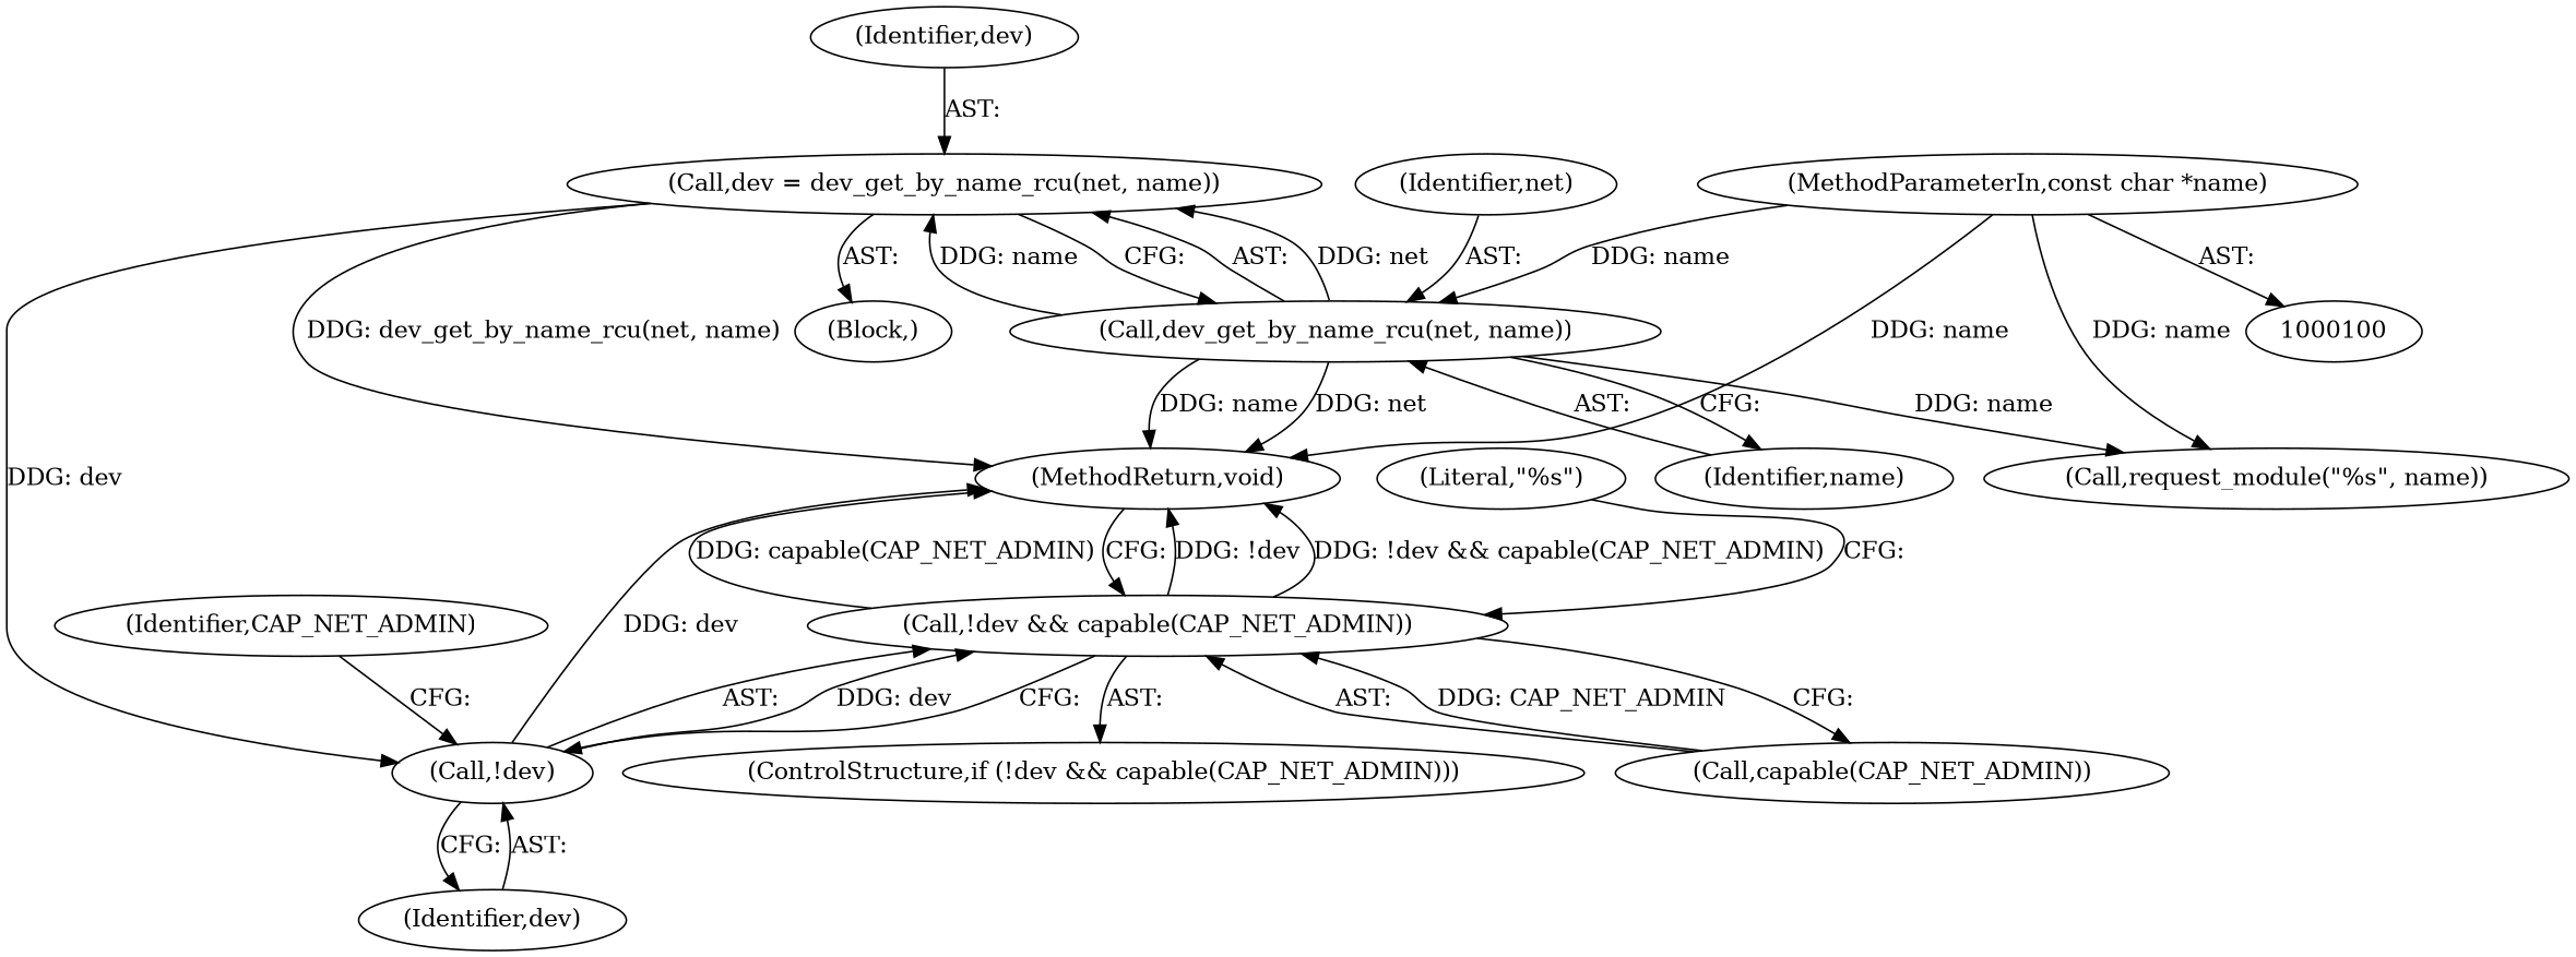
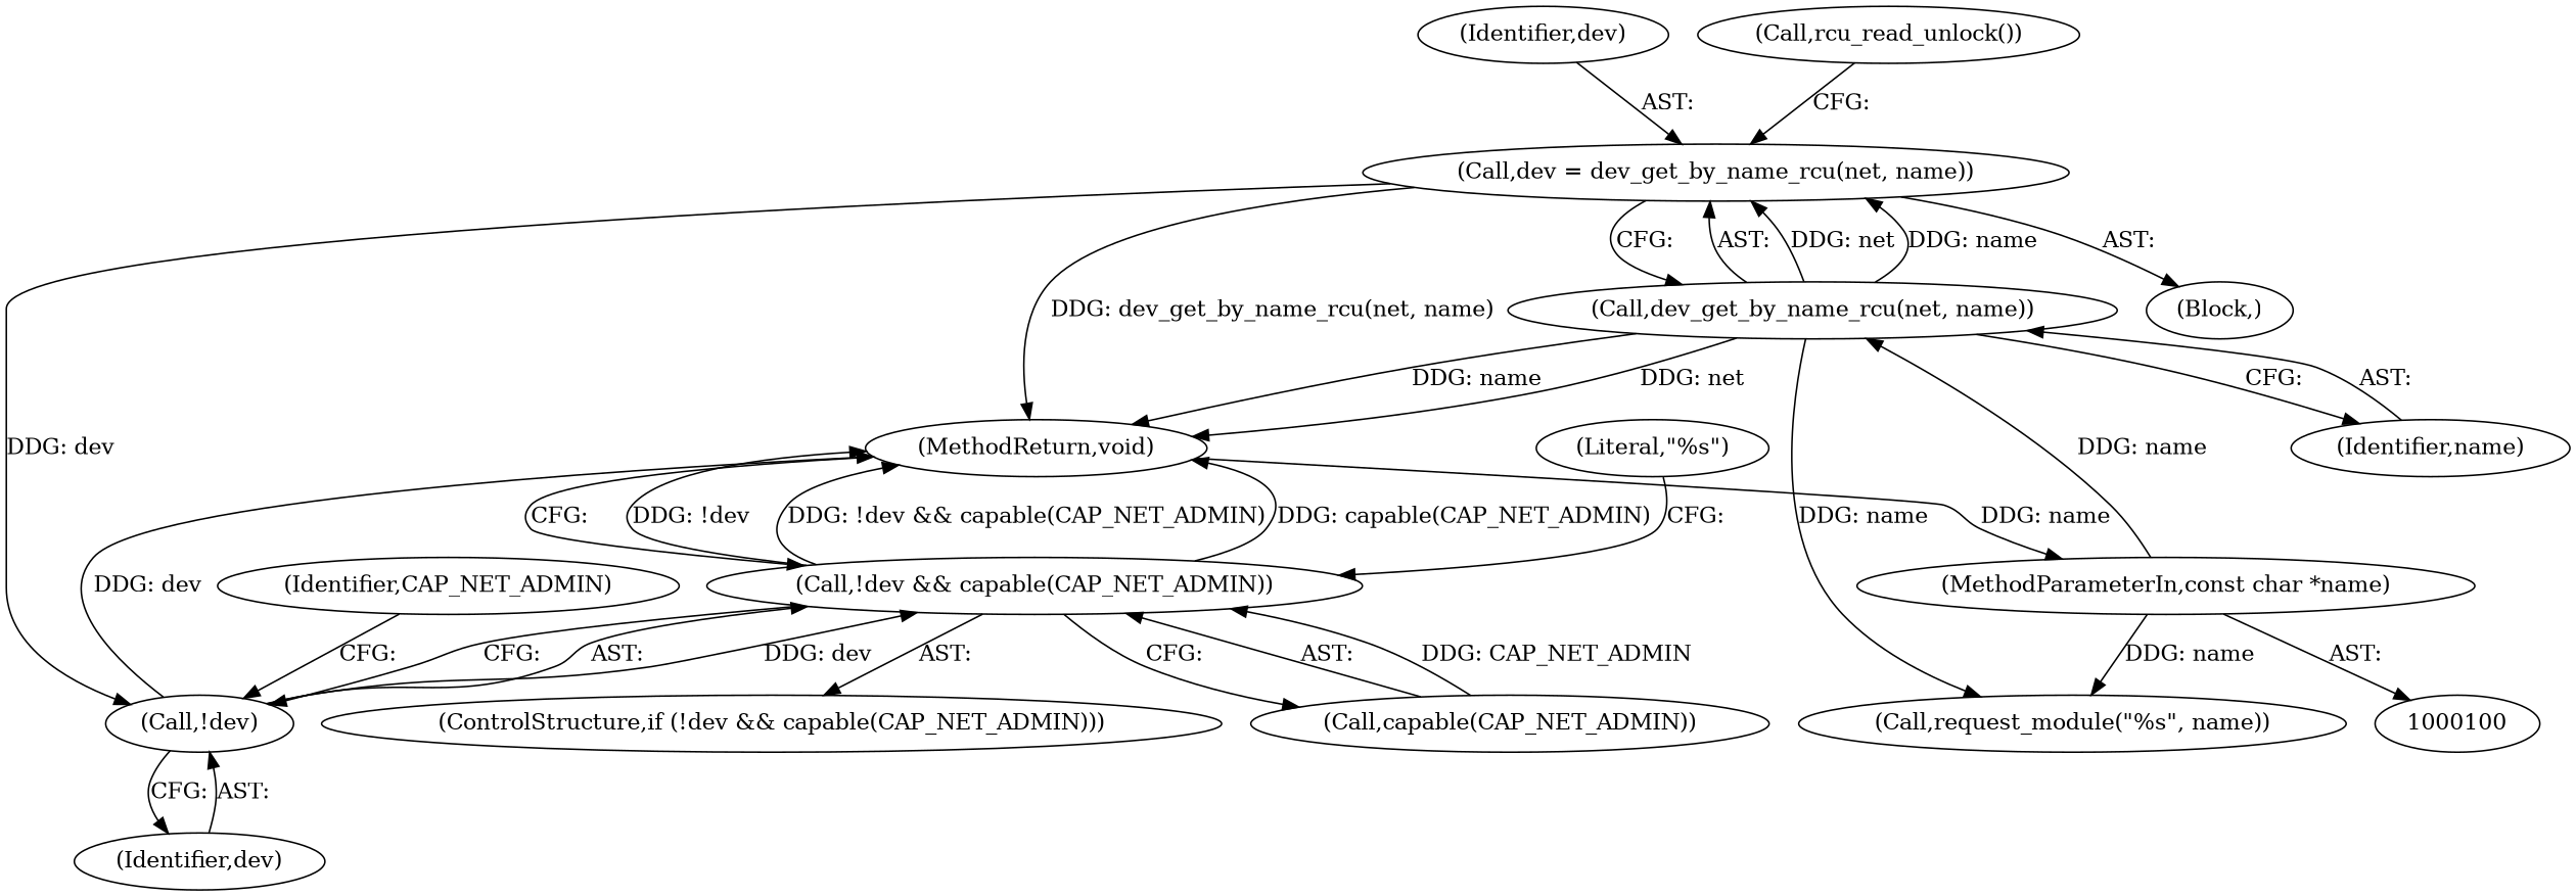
  digraph {
    n1 [label="(Call,dev = dev_get_by_name_rcu(net, name))"]
    n2 [label="(Call,dev_get_by_name_rcu(net, name))"]
    n3 [label="(Call,!dev)"]
    n4 [label="(Block,)"]
    n5 [label="(MethodReturn,void)"]
    n6 [label="(Identifier,name)"]
    n7 [label="(Call,request_module(\"%s\", name))"]
    n8 [label="(Call,!dev && capable(CAP_NET_ADMIN))"]
    n9 [label="(Identifier,dev)"]
    n10 [label="(MethodParameterIn,const char *name)"]
    1000100
    n12 [label="(ControlStructure,if (!dev && capable(CAP_NET_ADMIN)))"]
    n13 [label="(Call,capable(CAP_NET_ADMIN))"]
    n14 [label="(Identifier,dev)"]
+   n15 [label="(Call,rcu_read_unlock())"]
    n16 [label="(Identifier,CAP_NET_ADMIN)"]
-   n17 [label="(Identifier,net)"]
    n18 [label="(Literal,\"%s\")"]
    n1 -> n2 [label="CFG: "]
    n1 -> n3 [label="DDG: dev"]
    n1 -> n4 [label="AST: "]
    n1 -> n5 [label="DDG: dev_get_by_name_rcu(net, name)"]
    n2 -> n1 [label="AST: "]
    n2 -> n1 [label="DDG: net"]
    n2 -> n1 [label="DDG: name"]
    n2 -> n5 [label="DDG: name"]
    n2 -> n5 [label="DDG: net"]
    n2 -> n6 [label="CFG: "]
    n2 -> n7 [label="DDG: name"]
    n3 -> n5 [label="DDG: dev"]
    n3 -> n8 [label="AST: "]
    n3 -> n8 [label="DDG: dev"]
    n3 -> n9 [label="CFG: "]
    n5 -> n8 [label="CFG: "]
    n6 -> n2 [label="AST: "]
    n8 -> n3 [label="CFG: "]
    n8 -> n5 [label="DDG: !dev"]
    n8 -> n5 [label="DDG: !dev && capable(CAP_NET_ADMIN)"]
    n8 -> n5 [label="DDG: capable(CAP_NET_ADMIN)"]
    n8 -> n12 [label="AST: "]
    n8 -> n13 [label="CFG: "]
    n9 -> n3 [label="AST: "]
    n10 -> n2 [label="DDG: name"]
-   n10 -> n5 [label="DDG: name"]
+   n5 -> n10 [label="DDG: name"]
    n10 -> n7 [label="DDG: name"]
    n10 -> 1000100 [label="AST: "]
    n13 -> n8 [label="AST: "]
    n13 -> n8 [label="DDG: CAP_NET_ADMIN"]
    n14 -> n1 [label="AST: "]
+   n15 -> n1 [label="CFG: "]
    n16 -> n3 [label="CFG: "]
-   n17 -> n2 [label="AST: "]
    n18 -> n8 [label="CFG: "]
  }
